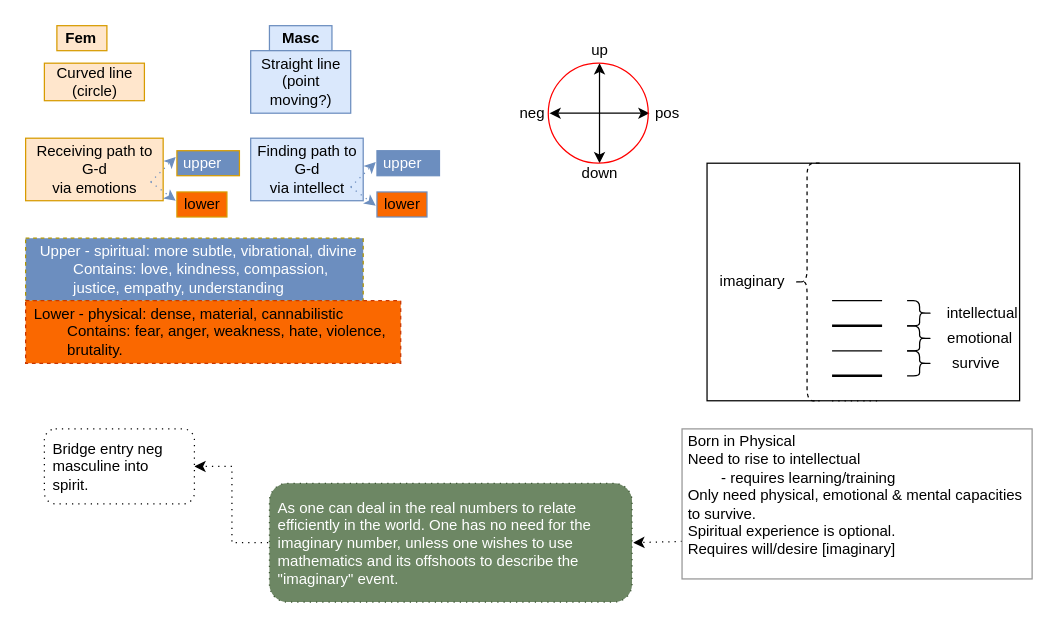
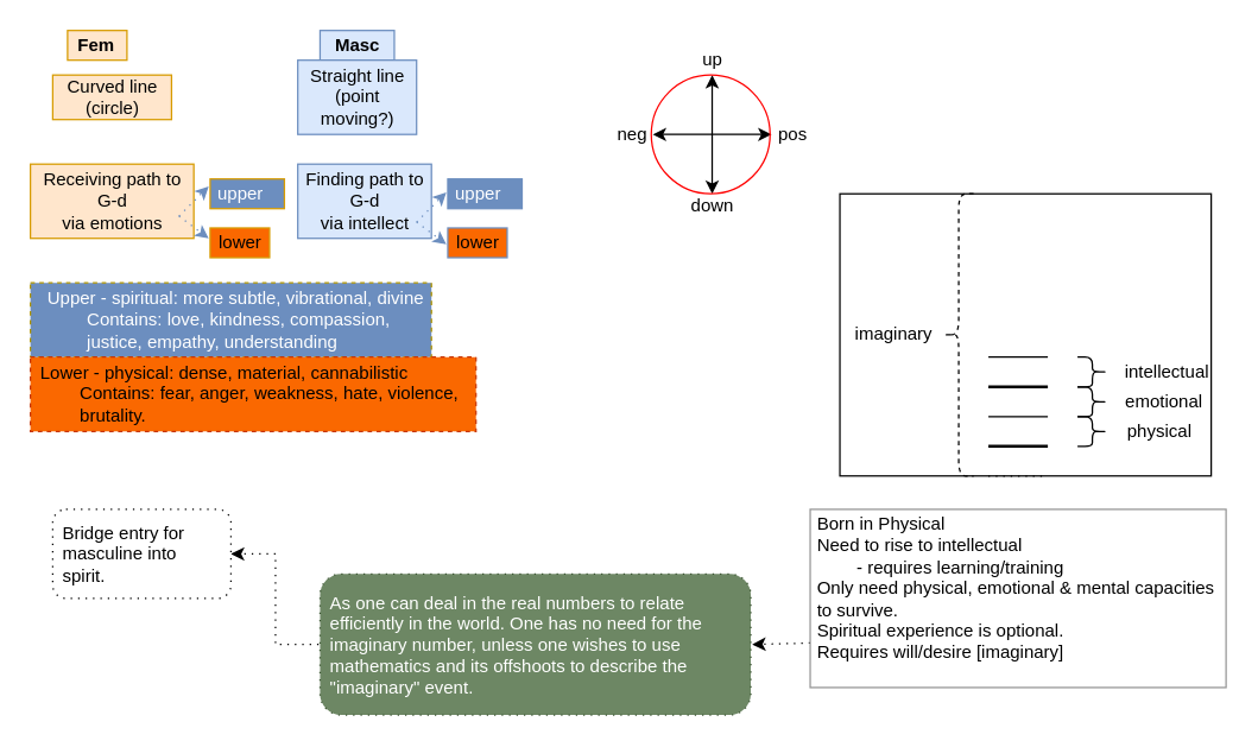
  <mxCell id="0" />
  <mxCell id="1" parent="0" />
  <mxCell id="2" value="Receiving path to &lt;br&gt;G-d&lt;br&gt;via emotions" style="text;html=1;align=center;verticalAlign=middle;resizable=0;points=[];autosize=1;strokeColor=#d79b00;fillColor=#ffe6cc;" parent="1" vertex="1"><mxGeometry x="20" y="110" width="110" height="50" as="geometry" /></mxCell>
  <mxCell id="3" value="" style="group;fillColor=default;" parent="1" vertex="1" connectable="0"><mxGeometry x="405" y="30" width="143" height="118" as="geometry" /></mxCell>
  <mxCell id="4" value="" style="endArrow=classic;startArrow=classic;html=1;" parent="3" edge="1"><mxGeometry width="50" height="50" relative="1" as="geometry"><mxPoint x="74" y="100" as="sourcePoint" /><mxPoint x="74" y="20" as="targetPoint" /></mxGeometry></mxCell>
  <mxCell id="5" value="" style="endArrow=classic;startArrow=classic;html=1;" parent="3" edge="1"><mxGeometry width="50" height="50" relative="1" as="geometry"><mxPoint x="34" y="60" as="sourcePoint" /><mxPoint x="114" y="60" as="targetPoint" /></mxGeometry></mxCell>
  <mxCell id="6" value="up" style="text;html=1;align=center;verticalAlign=middle;resizable=0;points=[];autosize=1;strokeColor=none;" parent="3" vertex="1"><mxGeometry x="59" width="30" height="20" as="geometry" /></mxCell>
  <mxCell id="7" value="down" style="text;html=1;align=center;verticalAlign=middle;resizable=0;points=[];autosize=1;strokeColor=none;" parent="3" vertex="1"><mxGeometry x="54" y="98" width="40" height="20" as="geometry" /></mxCell>
  <mxCell id="8" value="pos" style="text;html=1;align=center;verticalAlign=middle;resizable=0;points=[];autosize=1;strokeColor=none;" parent="3" vertex="1"><mxGeometry x="113" y="50" width="30" height="20" as="geometry" /></mxCell>
  <mxCell id="9" value="neg" style="text;html=1;align=center;verticalAlign=middle;resizable=0;points=[];autosize=1;strokeColor=none;" parent="3" vertex="1"><mxGeometry y="50" width="40" height="20" as="geometry" /></mxCell>
  <mxCell id="10" value="" style="ellipse;whiteSpace=wrap;html=1;aspect=fixed;strokeColor=#FF0000;fillColor=none;align=left;" parent="3" vertex="1"><mxGeometry x="33" y="20" width="80" height="80" as="geometry" /></mxCell>
  <mxCell id="11" value="" style="group" parent="1" vertex="1" connectable="0"><mxGeometry x="565" y="130" width="255" height="190" as="geometry" /></mxCell>
  <mxCell id="12" value="" style="rounded=0;whiteSpace=wrap;html=1;strokeColor=#000000;fillColor=default;align=left;" parent="11" vertex="1"><mxGeometry width="250" height="190" as="geometry" /></mxCell>
  <mxCell id="13" value="" style="endArrow=none;html=1;" parent="11" edge="1"><mxGeometry width="50" height="50" relative="1" as="geometry"><mxPoint x="100" y="110" as="sourcePoint" /><mxPoint x="140" y="110" as="targetPoint" /></mxGeometry></mxCell>
  <mxCell id="14" value="" style="endArrow=none;html=1;strokeWidth=2;" parent="11" edge="1"><mxGeometry width="50" height="50" relative="1" as="geometry"><mxPoint x="100" y="130" as="sourcePoint" /><mxPoint x="140" y="130" as="targetPoint" /></mxGeometry></mxCell>
  <mxCell id="15" value="" style="endArrow=none;html=1;" parent="11" edge="1"><mxGeometry width="50" height="50" relative="1" as="geometry"><mxPoint x="100" y="150" as="sourcePoint" /><mxPoint x="140" y="150" as="targetPoint" /></mxGeometry></mxCell>
  <mxCell id="16" value="" style="endArrow=none;html=1;strokeWidth=2;" parent="11" edge="1"><mxGeometry width="50" height="50" relative="1" as="geometry"><mxPoint x="100" y="170" as="sourcePoint" /><mxPoint x="140" y="170" as="targetPoint" /></mxGeometry></mxCell>
  <mxCell id="17" value="" style="endArrow=none;html=1;dashed=1;dashPattern=1 4;" parent="11" edge="1"><mxGeometry width="50" height="50" relative="1" as="geometry"><mxPoint x="100" y="190" as="sourcePoint" /><mxPoint x="140" y="190" as="targetPoint" /></mxGeometry></mxCell>
  <mxCell id="18" value="imaginary&lt;span style=&quot;white-space: pre&quot;&gt;&#09;&lt;/span&gt;" style="text;html=1;align=center;verticalAlign=middle;resizable=0;points=[];autosize=1;" parent="11" vertex="1"><mxGeometry y="85" width="100" height="20" as="geometry" /></mxCell>
  <mxCell id="19" value="" style="shape=curlyBracket;whiteSpace=wrap;html=1;rounded=1;flipH=1;" parent="11" vertex="1"><mxGeometry x="160" y="110" width="20" height="20" as="geometry" /></mxCell>
  <mxCell id="20" value="intellectual" style="text;html=1;align=center;verticalAlign=middle;resizable=0;points=[];autosize=1;" parent="11" vertex="1"><mxGeometry x="185" y="110" width="70" height="20" as="geometry" /></mxCell>
  <mxCell id="21" value="" style="shape=curlyBracket;whiteSpace=wrap;html=1;rounded=1;flipH=1;" parent="11" vertex="1"><mxGeometry x="160" y="130" width="20" height="20" as="geometry" /></mxCell>
  <mxCell id="22" value="emotional" style="text;html=1;align=center;verticalAlign=middle;resizable=0;points=[];autosize=1;" parent="11" vertex="1"><mxGeometry x="183" y="130" width="70" height="20" as="geometry" /></mxCell>
  <mxCell id="23" value="" style="shape=curlyBracket;whiteSpace=wrap;html=1;rounded=1;flipH=1;" parent="11" vertex="1"><mxGeometry x="160" y="150" width="20" height="20" as="geometry" /></mxCell>
- <mxCell id="24" value="survive" style="text;html=1;align=center;verticalAlign=middle;resizable=0;points=[];autosize=1;" parent="11" vertex="1"><mxGeometry x="185" y="150" width="60" height="20" as="geometry" /></mxCell>
+ <mxCell id="24" value="physical" style="text;html=1;align=center;verticalAlign=middle;resizable=0;points=[];autosize=1;" parent="11" vertex="1"><mxGeometry x="185" y="150" width="60" height="20" as="geometry" /></mxCell>
  <mxCell id="25" value="" style="shape=curlyBracket;whiteSpace=wrap;html=1;rounded=1;dashed=1;" parent="11" vertex="1"><mxGeometry x="70" width="20" height="190" as="geometry" /></mxCell>
  <mxCell id="26" value="" style="edgeStyle=orthogonalEdgeStyle;rounded=0;orthogonalLoop=1;jettySize=auto;html=1;dashed=1;dashPattern=1 4;strokeWidth=1;" parent="1" source="27" target="40" edge="1"><mxGeometry relative="1" as="geometry" /></mxCell>
  <mxCell id="27" value="As one can deal in the real numbers to relate efficiently in the world. One has no need for the imaginary number, unless one wishes to use mathematics and its offshoots to describe the &quot;imaginary&quot; event." style="whiteSpace=wrap;html=1;rounded=1;dashed=1;align=left;perimeterSpacing=1;spacingLeft=5;spacingRight=5;dashPattern=1 4;fillColor=#6d8764;strokeColor=#3A5431;fontColor=#ffffff;" parent="1" vertex="1"><mxGeometry x="215" y="386" width="290" height="95" as="geometry" /></mxCell>
  <mxCell id="28" value="&lt;b&gt;Fem&lt;span style=&quot;white-space: pre&quot;&gt;&#09;&lt;/span&gt;&lt;/b&gt;" style="text;html=1;align=center;verticalAlign=middle;resizable=0;points=[];autosize=1;strokeColor=#d79b00;fillColor=#ffe6cc;" parent="1" vertex="1"><mxGeometry x="45" y="20" width="40" height="20" as="geometry" /></mxCell>
  <mxCell id="29" value="&lt;b&gt;Masc&lt;/b&gt;" style="text;html=1;align=center;verticalAlign=middle;resizable=0;points=[];autosize=1;strokeColor=#6c8ebf;fillColor=#dae8fc;" parent="1" vertex="1"><mxGeometry x="215" y="20" width="50" height="20" as="geometry" /></mxCell>
  <mxCell id="30" value="Curved line &lt;br&gt;(circle)" style="text;html=1;align=center;verticalAlign=middle;resizable=0;points=[];autosize=1;strokeColor=#d79b00;fillColor=#ffe6cc;" parent="1" vertex="1"><mxGeometry x="35" y="50" width="80" height="30" as="geometry" /></mxCell>
  <mxCell id="31" value="Straight line &lt;br&gt;(point&lt;br&gt;moving?)" style="text;html=1;align=center;verticalAlign=middle;resizable=0;points=[];autosize=1;strokeColor=#6c8ebf;fillColor=#dae8fc;" parent="1" vertex="1"><mxGeometry x="200" y="40" width="80" height="50" as="geometry" /></mxCell>
  <mxCell id="32" value="Finding path to &lt;br&gt;G-d&lt;br&gt;via intellect" style="text;html=1;align=center;verticalAlign=middle;resizable=0;points=[];autosize=1;strokeColor=#6c8ebf;fillColor=#dae8fc;" parent="1" vertex="1"><mxGeometry x="200" y="110" width="90" height="50" as="geometry" /></mxCell>
  <mxCell id="33" value="" style="group;" parent="1" vertex="1" connectable="0"><mxGeometry x="280" y="129" width="20" height="35" as="geometry" /></mxCell>
  <mxCell id="34" value="" style="endArrow=classic;html=1;dashed=1;dashPattern=1 4;strokeWidth=1;fillColor=#dae8fc;strokeColor=#6c8ebf;" parent="33" edge="1"><mxGeometry width="50" height="50" relative="1" as="geometry"><mxPoint y="20" as="sourcePoint" /><mxPoint x="20" as="targetPoint" /></mxGeometry></mxCell>
  <mxCell id="35" value="" style="endArrow=classic;html=1;dashed=1;dashPattern=1 4;strokeWidth=1;fillColor=#dae8fc;strokeColor=#6c8ebf;" parent="33" edge="1"><mxGeometry width="50" height="50" relative="1" as="geometry"><mxPoint y="20" as="sourcePoint" /><mxPoint x="20" y="35" as="targetPoint" /></mxGeometry></mxCell>
  <mxCell id="36" value="&amp;nbsp;upper" style="text;html=1;align=left;verticalAlign=middle;resizable=0;points=[];autosize=1;strokeColor=#6C8EBF;fillColor=#6C8EBF;fontColor=#FFFFFF;" parent="1" vertex="1"><mxGeometry x="301" y="120" width="50" height="20" as="geometry" /></mxCell>
  <mxCell id="37" value="lower" style="text;html=1;align=center;verticalAlign=middle;resizable=0;points=[];autosize=1;strokeColor=#6c8ebf;fillColor=#FA6800;" parent="1" vertex="1"><mxGeometry x="301" y="153" width="40" height="20" as="geometry" /></mxCell>
  <mxCell id="38" value="Upper - spiritual: more subtle, vibrational, divine&lt;br&gt;&lt;div style=&quot;text-align: left&quot;&gt;&lt;span style=&quot;white-space: pre&quot;&gt;&#09;&lt;/span&gt;Contains: love, kindness, compassion,&lt;/div&gt;&lt;div style=&quot;text-align: left&quot;&gt;&amp;nbsp;&lt;span style=&quot;white-space: pre&quot;&gt;&#09;&lt;/span&gt;justice, empathy, understanding&lt;br&gt;&lt;/div&gt;" style="text;html=1;align=center;verticalAlign=middle;resizable=0;points=[];autosize=1;strokeColor=#B09500;dashed=1;fillColor=#6C8EBF;fontColor=#FFFFFF;spacingLeft=5;" parent="1" vertex="1"><mxGeometry x="20" y="190" width="270" height="50" as="geometry" /></mxCell>
  <mxCell id="39" value="Lower - physical: dense, material, cannabilistic&lt;br&gt;&lt;span style=&quot;white-space: pre&quot;&gt;&#09;&lt;/span&gt;Contains: fear, anger, weakness, hate, violence,&lt;br&gt;&lt;span style=&quot;white-space: pre&quot;&gt;&#09;&lt;/span&gt;brutality." style="text;html=1;align=left;verticalAlign=middle;resizable=0;points=[];autosize=1;dashed=1;strokeColor=#C73500;fillColor=#fa6800;fontColor=#000000;spacingLeft=5;" parent="1" vertex="1"><mxGeometry x="20" y="240" width="300" height="50" as="geometry" /></mxCell>
- <mxCell id="40" value="Bridge entry neg masculine into spirit." style="whiteSpace=wrap;html=1;rounded=1;dashed=1;dashPattern=1 4;align=left;spacingLeft=5;spacingRight=5;" parent="1" vertex="1"><mxGeometry x="35" y="342.5" width="120" height="60" as="geometry" /></mxCell>
+ <mxCell id="40" value="Bridge entry for masculine into spirit." style="whiteSpace=wrap;html=1;rounded=1;dashed=1;dashPattern=1 4;align=left;spacingLeft=5;spacingRight=5;" parent="1" vertex="1"><mxGeometry x="35" y="342.5" width="120" height="60" as="geometry" /></mxCell>
  <mxCell id="41" value="&amp;nbsp;upper" style="text;html=1;align=left;verticalAlign=middle;resizable=0;points=[];autosize=1;strokeColor=#d79b00;fillColor=#6C8EBF;fontColor=#FFFFFF;" parent="1" vertex="1"><mxGeometry x="141" y="120" width="50" height="20" as="geometry" /></mxCell>
  <mxCell id="42" value="lower" style="text;html=1;align=center;verticalAlign=middle;resizable=0;points=[];autosize=1;strokeColor=#d79b00;fillColor=#FA6800;" parent="1" vertex="1"><mxGeometry x="141" y="153" width="40" height="20" as="geometry" /></mxCell>
  <mxCell id="43" value="" style="group;" parent="1" vertex="1" connectable="0"><mxGeometry x="120" y="125" width="20" height="35" as="geometry" /></mxCell>
  <mxCell id="44" value="" style="endArrow=classic;html=1;dashed=1;dashPattern=1 4;strokeWidth=1;fillColor=#dae8fc;strokeColor=#6c8ebf;" parent="43" edge="1"><mxGeometry width="50" height="50" relative="1" as="geometry"><mxPoint y="20" as="sourcePoint" /><mxPoint x="20" as="targetPoint" /></mxGeometry></mxCell>
  <mxCell id="45" value="" style="endArrow=classic;html=1;dashed=1;dashPattern=1 4;strokeWidth=1;fillColor=#dae8fc;strokeColor=#6c8ebf;" parent="43" edge="1"><mxGeometry width="50" height="50" relative="1" as="geometry"><mxPoint y="20" as="sourcePoint" /><mxPoint x="20" y="35" as="targetPoint" /></mxGeometry></mxCell>
  <mxCell id="46" style="rounded=0;orthogonalLoop=1;jettySize=auto;html=1;exitX=0;exitY=0.75;exitDx=0;exitDy=0;entryX=1;entryY=0.5;entryDx=0;entryDy=0;dashed=1;dashPattern=1 4;" parent="1" source="47" target="27" edge="1"><mxGeometry relative="1" as="geometry" /></mxCell>
  <mxCell id="47" value="Born in Physical&lt;br&gt;Need to rise to intellectual&lt;br&gt;&lt;span style=&quot;white-space: pre&quot;&gt;&#09;&lt;/span&gt;- requires learning/training&lt;br&gt;Only need physical, emotional &amp;amp; mental capacities to survive.&lt;br&gt;Spiritual experience is optional.&lt;br&gt;Requires will/desire [imaginary]&lt;br&gt;&lt;br&gt;" style="rounded=0;whiteSpace=wrap;html=1;strokeColor=#969696;align=left;spacing=5;" parent="1" vertex="1"><mxGeometry x="545" y="342.5" width="280" height="120" as="geometry" /></mxCell>
